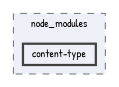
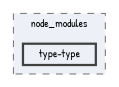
  digraph {
    compound=true
    fontname="Patrick Hand"
-   n1 [color=grey25 fillcolor="#edf0f7" fontname="Patrick Hand" fontsize=10 height=0.2 label="content-type" shape=box style="filled,bold" width=0.4]
+   n1 [color=grey25 fillcolor="#edf0f7" fontname="Patrick Hand" fontsize=10 height=0.2 label="type-type" shape=box style="filled,bold" width=0.4]
    subgraph cluster_1 {
      bgcolor="#edf0f7"
      fontsize=10
      label=node_modules
      pencolor=grey50
      style="filled,dashed"
      n1
    }
  }
